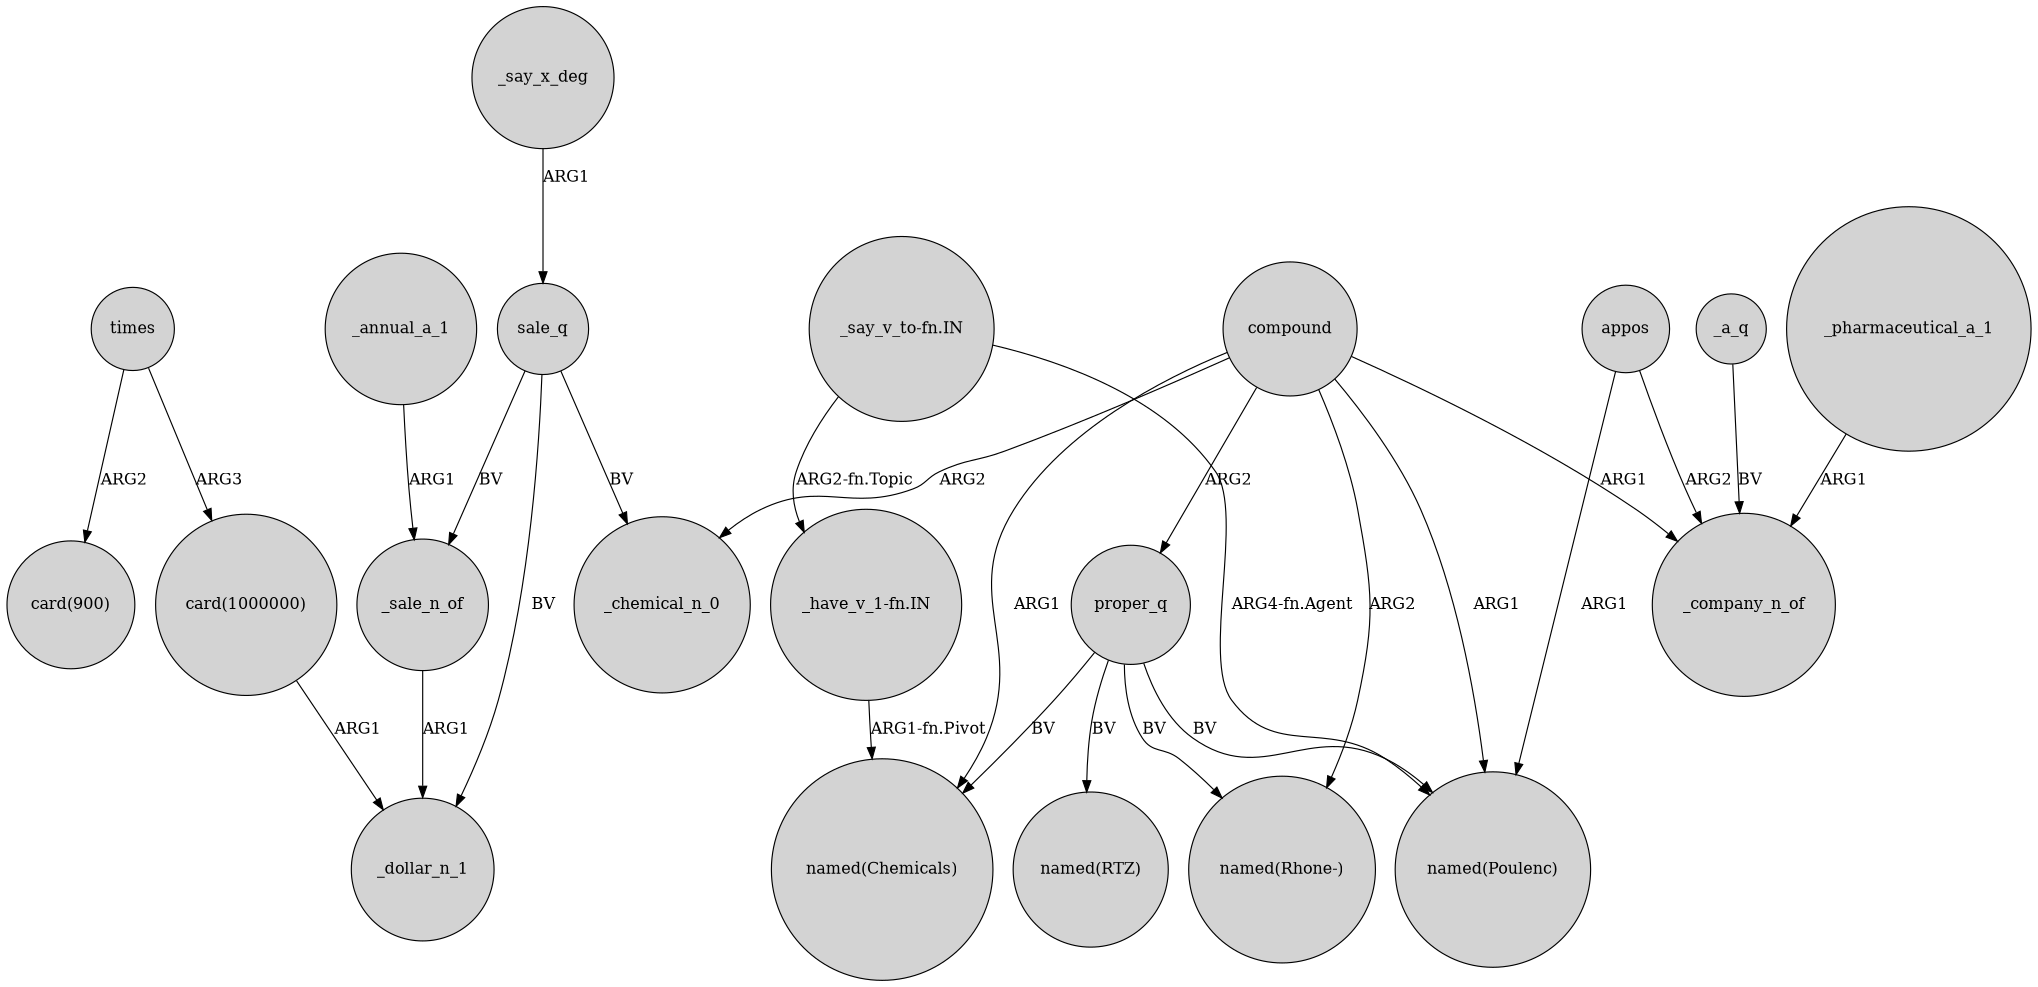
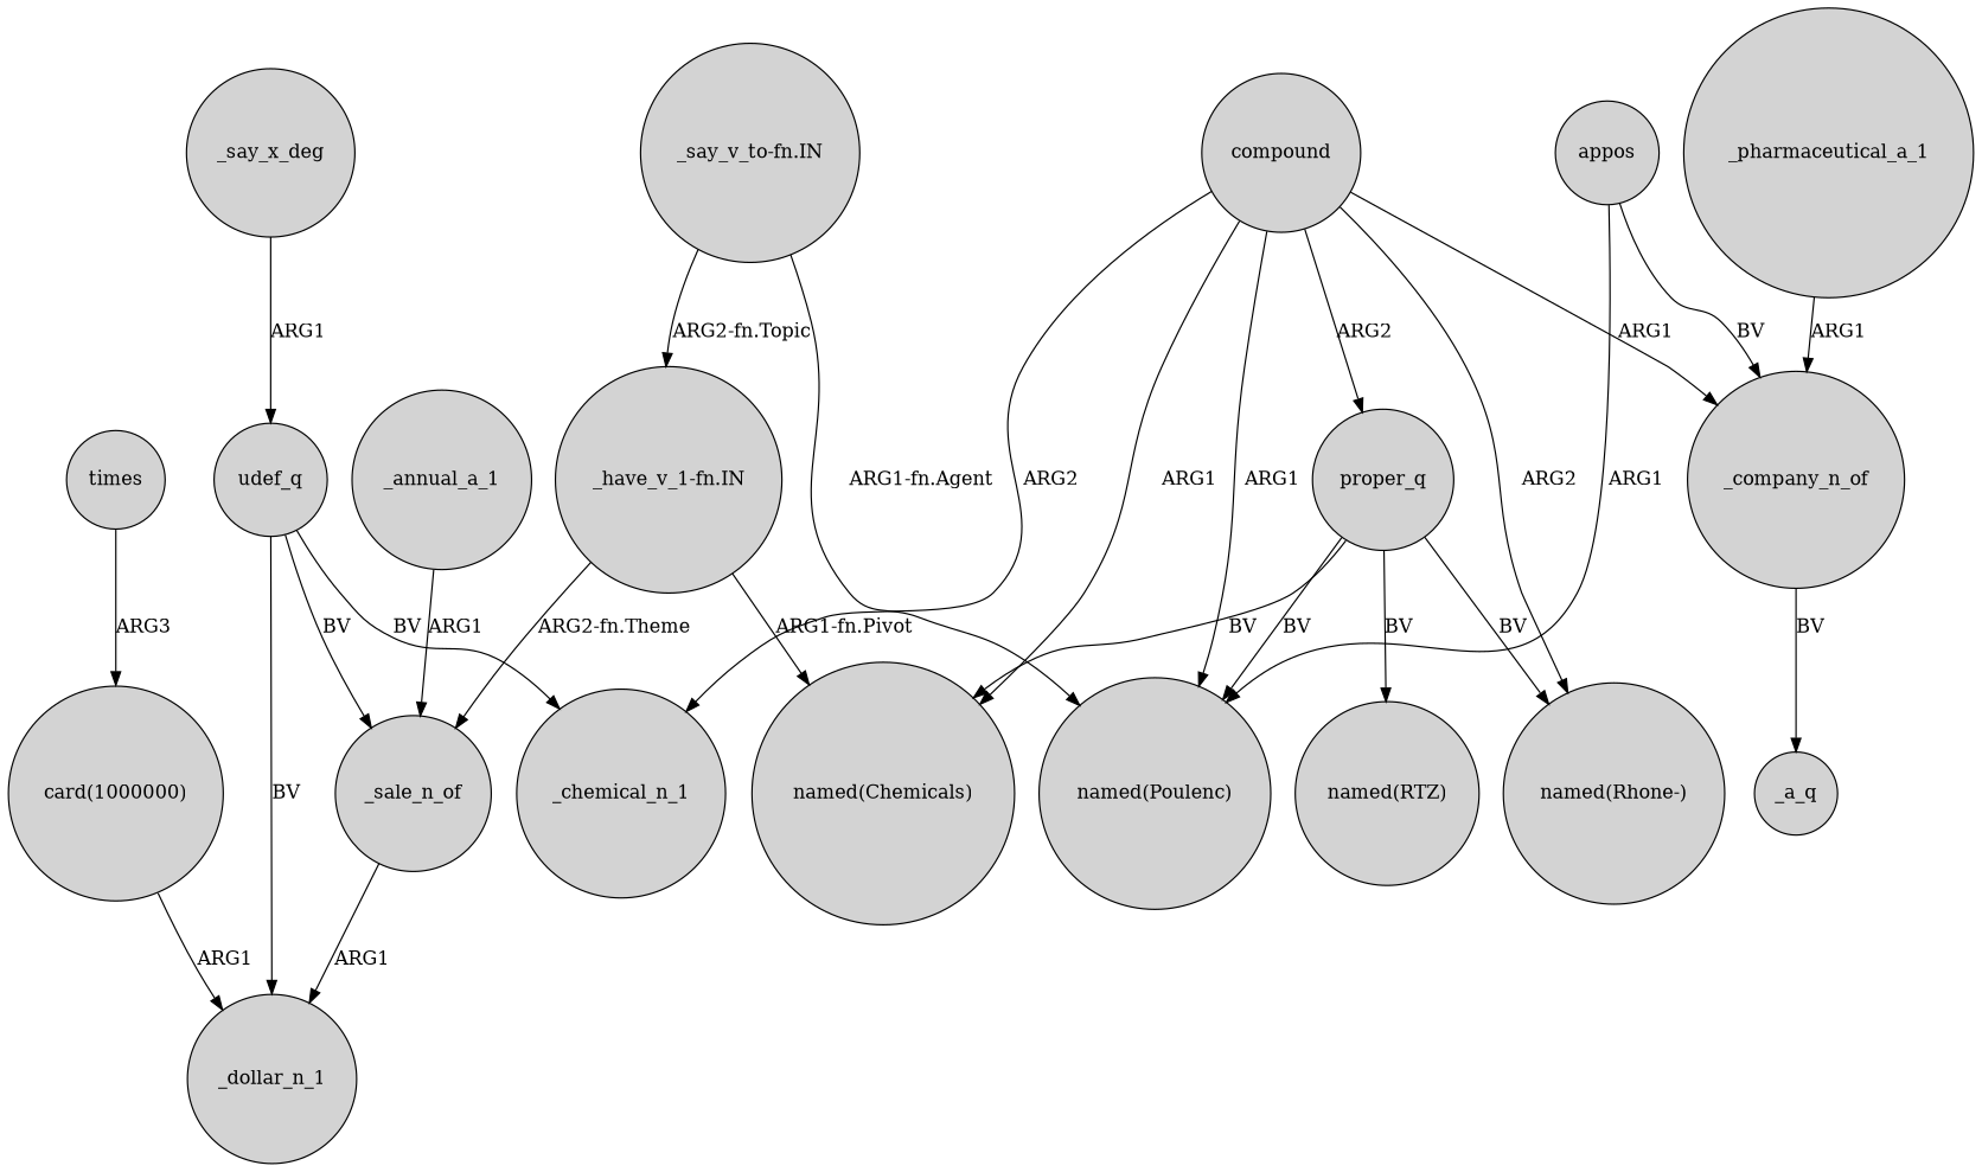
  digraph {
    node [shape=circle style=filled]
    "card(1000000)"
    _dollar_n_1
    compound
    "named(Poulenc)"
    "named(Rhone-)"
    "named(Chemicals)"
-   _chemical_n_1 [label=_chemical_n_0]
+   _chemical_n_1
    _company_n_of
    proper_q
    "named(RTZ)"
    "_have_v_1-fn.IN"
    _sale_n_of
    n13 [label=_say_x_deg]
-   udef_q [label=sale_q]
+   udef_q
    "_say_v_to-fn.IN"
    _annual_a_1
    times
-   "card(900)"
    appos
    _a_q
    _pharmaceutical_a_1
    "card(1000000)" -> _dollar_n_1 [label=ARG1]
    compound -> "named(Poulenc)" [label=ARG1]
    compound -> "named(Rhone-)" [label=ARG2]
    compound -> "named(Chemicals)" [label=ARG1]
    compound -> _chemical_n_1 [label=ARG2]
    compound -> _company_n_of [label=ARG1]
    compound -> proper_q [label=ARG2]
    proper_q -> "named(Poulenc)" [label=BV]
    proper_q -> "named(Rhone-)" [label=BV]
    proper_q -> "named(Chemicals)" [label=BV]
    proper_q -> "named(RTZ)" [label=BV]
    "_have_v_1-fn.IN" -> "named(Chemicals)" [label="ARG1-fn.Pivot"]
+   "_have_v_1-fn.IN" -> _sale_n_of [label="ARG2-fn.Theme"]
    _sale_n_of -> _dollar_n_1 [label=ARG1]
    n13 -> udef_q [label=ARG1]
    udef_q -> _dollar_n_1 [label=BV]
    udef_q -> _chemical_n_1 [label=BV]
    udef_q -> _sale_n_of [label=BV]
-   "_say_v_to-fn.IN" -> "named(Poulenc)" [label="ARG4-fn.Agent"]
+   "_say_v_to-fn.IN" -> "named(Poulenc)" [label="ARG1-fn.Agent"]
    "_say_v_to-fn.IN" -> "_have_v_1-fn.IN" [label="ARG2-fn.Topic"]
    _annual_a_1 -> _sale_n_of [label=ARG1]
    times -> "card(1000000)" [label=ARG3]
-   times -> "card(900)" [label=ARG2]
    appos -> "named(Poulenc)" [label=ARG1]
-   appos -> _company_n_of [label=ARG2]
-   _a_q -> _company_n_of [label=BV]
+   appos -> _company_n_of [label=BV]
+   _company_n_of -> _a_q [label=BV]
    _pharmaceutical_a_1 -> _company_n_of [label=ARG1]
  }
